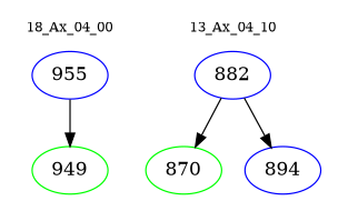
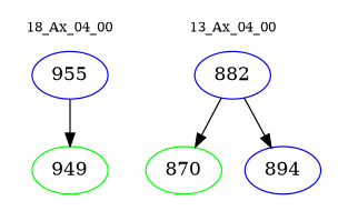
  digraph {
    node [color=blue]
    edge [color=black]
    n1 [label=955]
    n2 [color=green label=949]
    n3 [label=882]
    n4 [color=green label=870]
    n5 [label=894]
    subgraph cluster_1 {
      color=white
      fontsize=10
      label="18_Ax_04_00"
      n1
      n2
    }
    subgraph cluster_2 {
      color=white
      fontsize=10
-     label="13_Ax_04_10"
+     label="13_Ax_04_00"
      n3
      n4
      n5
    }
    n1 -> n2
    n3 -> n4
    n3 -> n5
  }
